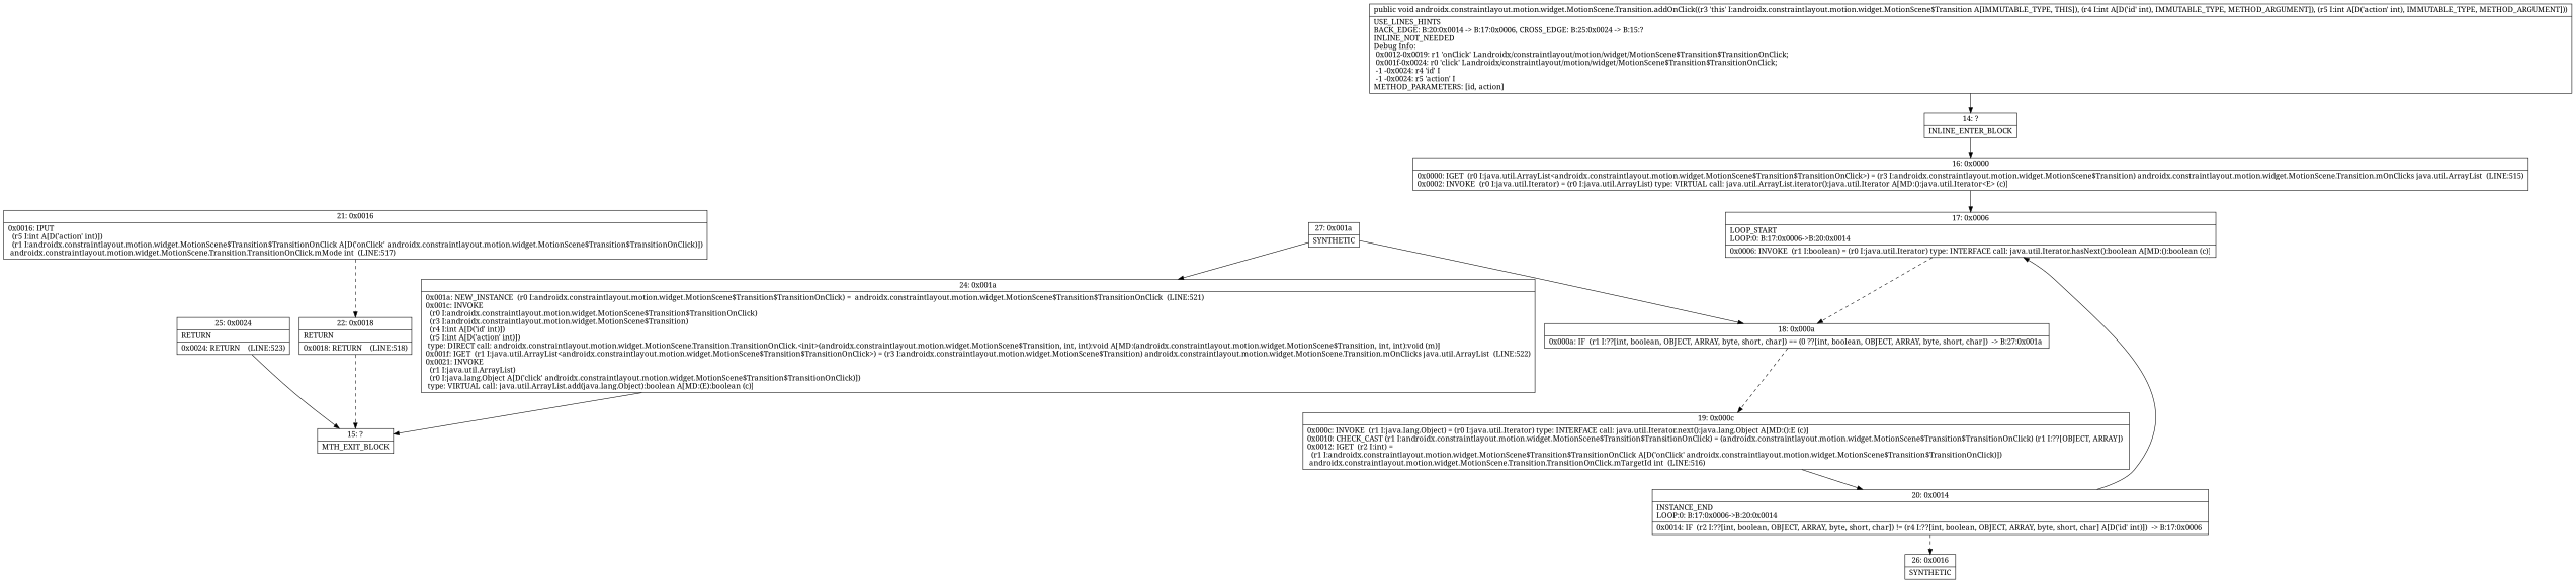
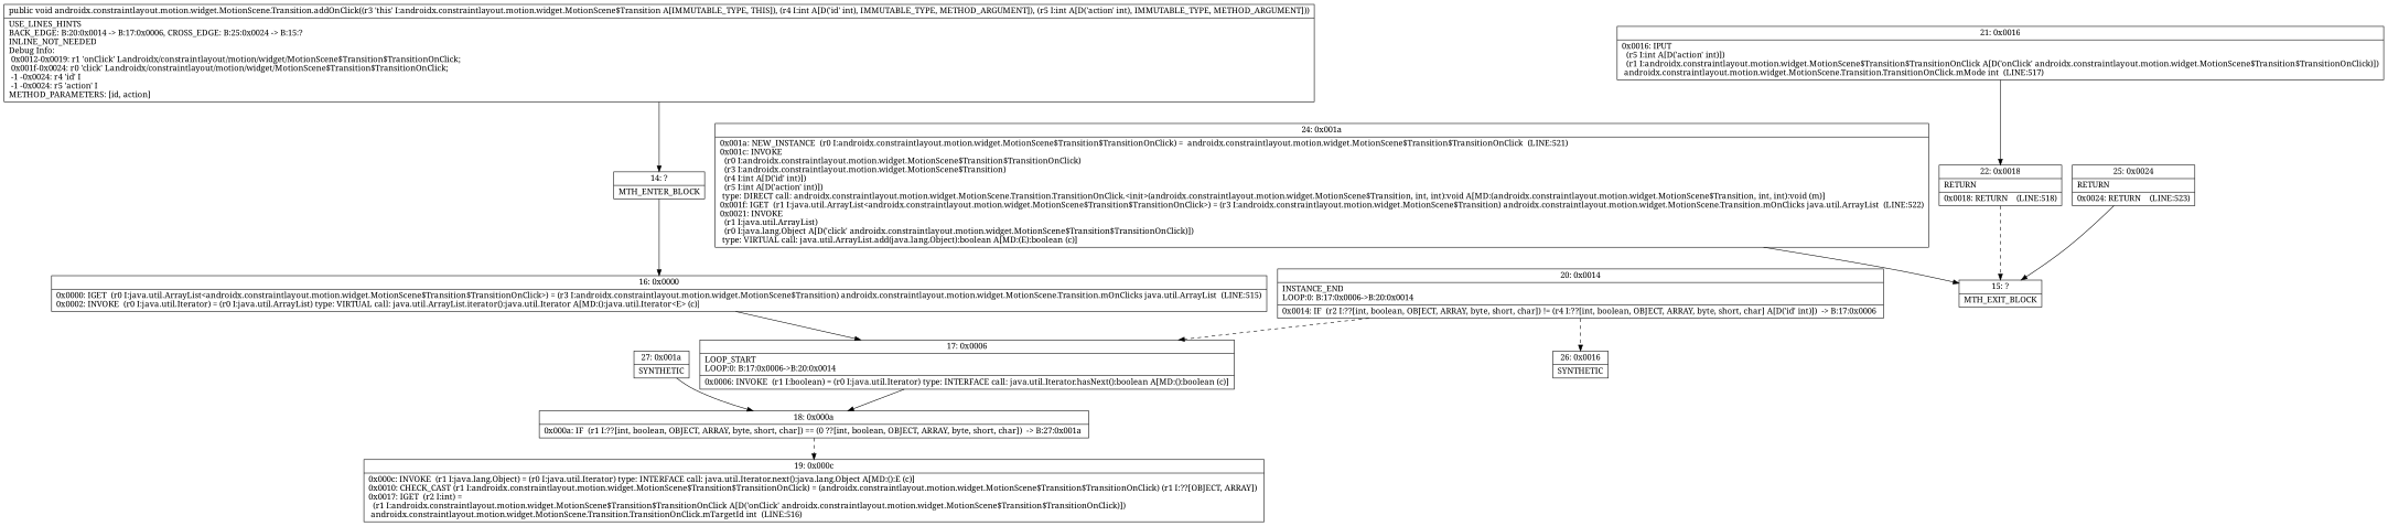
  digraph {
    fontname="Noto Serif"
    node [fontname="Noto Serif" shape=record]
    edge [fontname="Noto Serif"]
-   n1 [label="{14\:\ ?|INLINE_ENTER_BLOCK\l}"]
+   n1 [label="{14\:\ ?|MTH_ENTER_BLOCK\l}"]
    n2 [label="{16\:\ 0x0000|0x0000: IGET  (r0 I:java.util.ArrayList\<androidx.constraintlayout.motion.widget.MotionScene$Transition$TransitionOnClick\>) = (r3 I:androidx.constraintlayout.motion.widget.MotionScene$Transition) androidx.constraintlayout.motion.widget.MotionScene.Transition.mOnClicks java.util.ArrayList  (LINE:515)\l0x0002: INVOKE  (r0 I:java.util.Iterator) = (r0 I:java.util.ArrayList) type: VIRTUAL call: java.util.ArrayList.iterator():java.util.Iterator A[MD:():java.util.Iterator\<E\> (c)]\l}"]
    n3 [label="{17\:\ 0x0006|LOOP_START\lLOOP:0: B:17:0x0006\-\>B:20:0x0014\l|0x0006: INVOKE  (r1 I:boolean) = (r0 I:java.util.Iterator) type: INTERFACE call: java.util.Iterator.hasNext():boolean A[MD:():boolean (c)]\l}"]
    n4 [label="{18\:\ 0x000a|0x000a: IF  (r1 I:??[int, boolean, OBJECT, ARRAY, byte, short, char]) == (0 ??[int, boolean, OBJECT, ARRAY, byte, short, char])  \-\> B:27:0x001a \l}"]
-   n5 [label="{19\:\ 0x000c|0x000c: INVOKE  (r1 I:java.lang.Object) = (r0 I:java.util.Iterator) type: INTERFACE call: java.util.Iterator.next():java.lang.Object A[MD:():E (c)]\l0x0010: CHECK_CAST (r1 I:androidx.constraintlayout.motion.widget.MotionScene$Transition$TransitionOnClick) = (androidx.constraintlayout.motion.widget.MotionScene$Transition$TransitionOnClick) (r1 I:??[OBJECT, ARRAY]) \l0x0012: IGET  (r2 I:int) = \l  (r1 I:androidx.constraintlayout.motion.widget.MotionScene$Transition$TransitionOnClick A[D('onClick' androidx.constraintlayout.motion.widget.MotionScene$Transition$TransitionOnClick)])\l androidx.constraintlayout.motion.widget.MotionScene.Transition.TransitionOnClick.mTargetId int  (LINE:516)\l}"]
+   n5 [label="{19\:\ 0x000c|0x000c: INVOKE  (r1 I:java.lang.Object) = (r0 I:java.util.Iterator) type: INTERFACE call: java.util.Iterator.next():java.lang.Object A[MD:():E (c)]\l0x0010: CHECK_CAST (r1 I:androidx.constraintlayout.motion.widget.MotionScene$Transition$TransitionOnClick) = (androidx.constraintlayout.motion.widget.MotionScene$Transition$TransitionOnClick) (r1 I:??[OBJECT, ARRAY]) \l0x0017: IGET  (r2 I:int) = \l  (r1 I:androidx.constraintlayout.motion.widget.MotionScene$Transition$TransitionOnClick A[D('onClick' androidx.constraintlayout.motion.widget.MotionScene$Transition$TransitionOnClick)])\l androidx.constraintlayout.motion.widget.MotionScene.Transition.TransitionOnClick.mTargetId int  (LINE:516)\l}"]
    n6 [label="{20\:\ 0x0014|INSTANCE_END\lLOOP:0: B:17:0x0006\-\>B:20:0x0014\l|0x0014: IF  (r2 I:??[int, boolean, OBJECT, ARRAY, byte, short, char]) != (r4 I:??[int, boolean, OBJECT, ARRAY, byte, short, char] A[D('id' int)])  \-\> B:17:0x0006 \l}"]
    n7 [label="{27\:\ 0x001a|SYNTHETIC\l}"]
    n8 [label="{24\:\ 0x001a|0x001a: NEW_INSTANCE  (r0 I:androidx.constraintlayout.motion.widget.MotionScene$Transition$TransitionOnClick) =  androidx.constraintlayout.motion.widget.MotionScene$Transition$TransitionOnClick  (LINE:521)\l0x001c: INVOKE  \l  (r0 I:androidx.constraintlayout.motion.widget.MotionScene$Transition$TransitionOnClick)\l  (r3 I:androidx.constraintlayout.motion.widget.MotionScene$Transition)\l  (r4 I:int A[D('id' int)])\l  (r5 I:int A[D('action' int)])\l type: DIRECT call: androidx.constraintlayout.motion.widget.MotionScene.Transition.TransitionOnClick.\<init\>(androidx.constraintlayout.motion.widget.MotionScene$Transition, int, int):void A[MD:(androidx.constraintlayout.motion.widget.MotionScene$Transition, int, int):void (m)]\l0x001f: IGET  (r1 I:java.util.ArrayList\<androidx.constraintlayout.motion.widget.MotionScene$Transition$TransitionOnClick\>) = (r3 I:androidx.constraintlayout.motion.widget.MotionScene$Transition) androidx.constraintlayout.motion.widget.MotionScene.Transition.mOnClicks java.util.ArrayList  (LINE:522)\l0x0021: INVOKE  \l  (r1 I:java.util.ArrayList)\l  (r0 I:java.lang.Object A[D('click' androidx.constraintlayout.motion.widget.MotionScene$Transition$TransitionOnClick)])\l type: VIRTUAL call: java.util.ArrayList.add(java.lang.Object):boolean A[MD:(E):boolean (c)]\l}"]
    n9 [label="{26\:\ 0x0016|SYNTHETIC\l}"]
    n10 [label="{21\:\ 0x0016|0x0016: IPUT  \l  (r5 I:int A[D('action' int)])\l  (r1 I:androidx.constraintlayout.motion.widget.MotionScene$Transition$TransitionOnClick A[D('onClick' androidx.constraintlayout.motion.widget.MotionScene$Transition$TransitionOnClick)])\l androidx.constraintlayout.motion.widget.MotionScene.Transition.TransitionOnClick.mMode int  (LINE:517)\l}"]
    n11 [label="{22\:\ 0x0018|RETURN\l|0x0018: RETURN    (LINE:518)\l}"]
    n12 [label="{15\:\ ?|MTH_EXIT_BLOCK\l}"]
    n13 [label="{25\:\ 0x0024|RETURN\l|0x0024: RETURN    (LINE:523)\l}"]
    n14 [label="{public void androidx.constraintlayout.motion.widget.MotionScene.Transition.addOnClick((r3 'this' I:androidx.constraintlayout.motion.widget.MotionScene$Transition A[IMMUTABLE_TYPE, THIS]), (r4 I:int A[D('id' int), IMMUTABLE_TYPE, METHOD_ARGUMENT]), (r5 I:int A[D('action' int), IMMUTABLE_TYPE, METHOD_ARGUMENT]))  | USE_LINES_HINTS\lBACK_EDGE: B:20:0x0014 \-\> B:17:0x0006, CROSS_EDGE: B:25:0x0024 \-\> B:15:?\lINLINE_NOT_NEEDED\lDebug Info:\l  0x0012\-0x0019: r1 'onClick' Landroidx\/constraintlayout\/motion\/widget\/MotionScene$Transition$TransitionOnClick;\l  0x001f\-0x0024: r0 'click' Landroidx\/constraintlayout\/motion\/widget\/MotionScene$Transition$TransitionOnClick;\l  \-1 \-0x0024: r4 'id' I\l  \-1 \-0x0024: r5 'action' I\lMETHOD_PARAMETERS: [id, action]\l}"]
    n1 -> n2
    n2 -> n3
-   n3 -> n4 [style=dashed]
+   n3 -> n4
    n4 -> n5 [style=dashed]
-   n5 -> n6
-   n6 -> n3
+   n6 -> n3 [style=dashed]
    n6 -> n9 [style=dashed]
    n7 -> n4
-   n7 -> n8
    n8 -> n12
-   n10 -> n11 [style=dashed]
+   n10 -> n11
    n11 -> n12 [style=dashed]
    n13 -> n12
    n14 -> n1
  }
